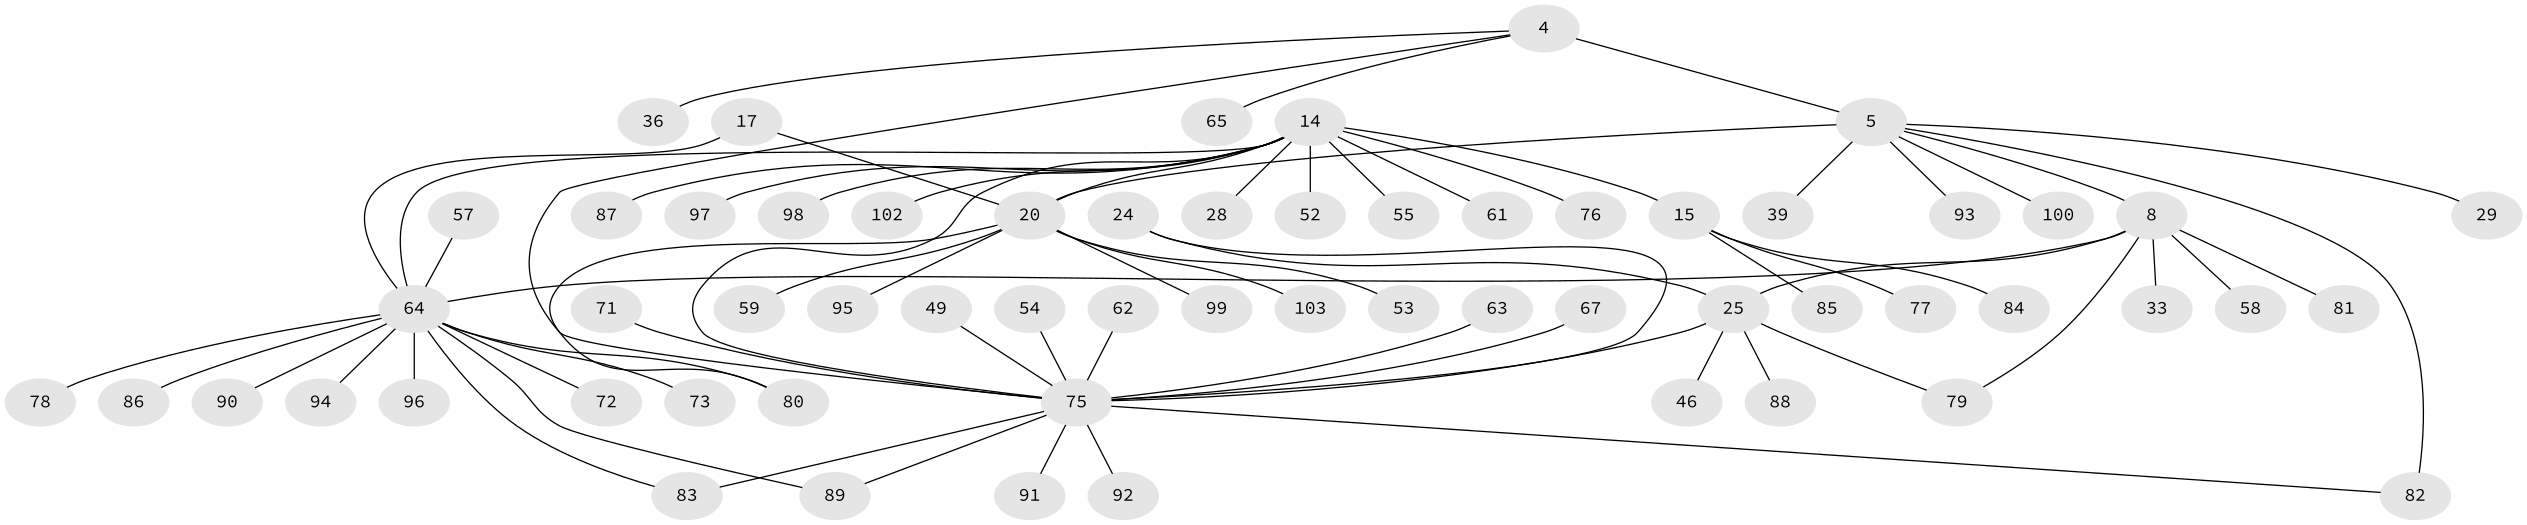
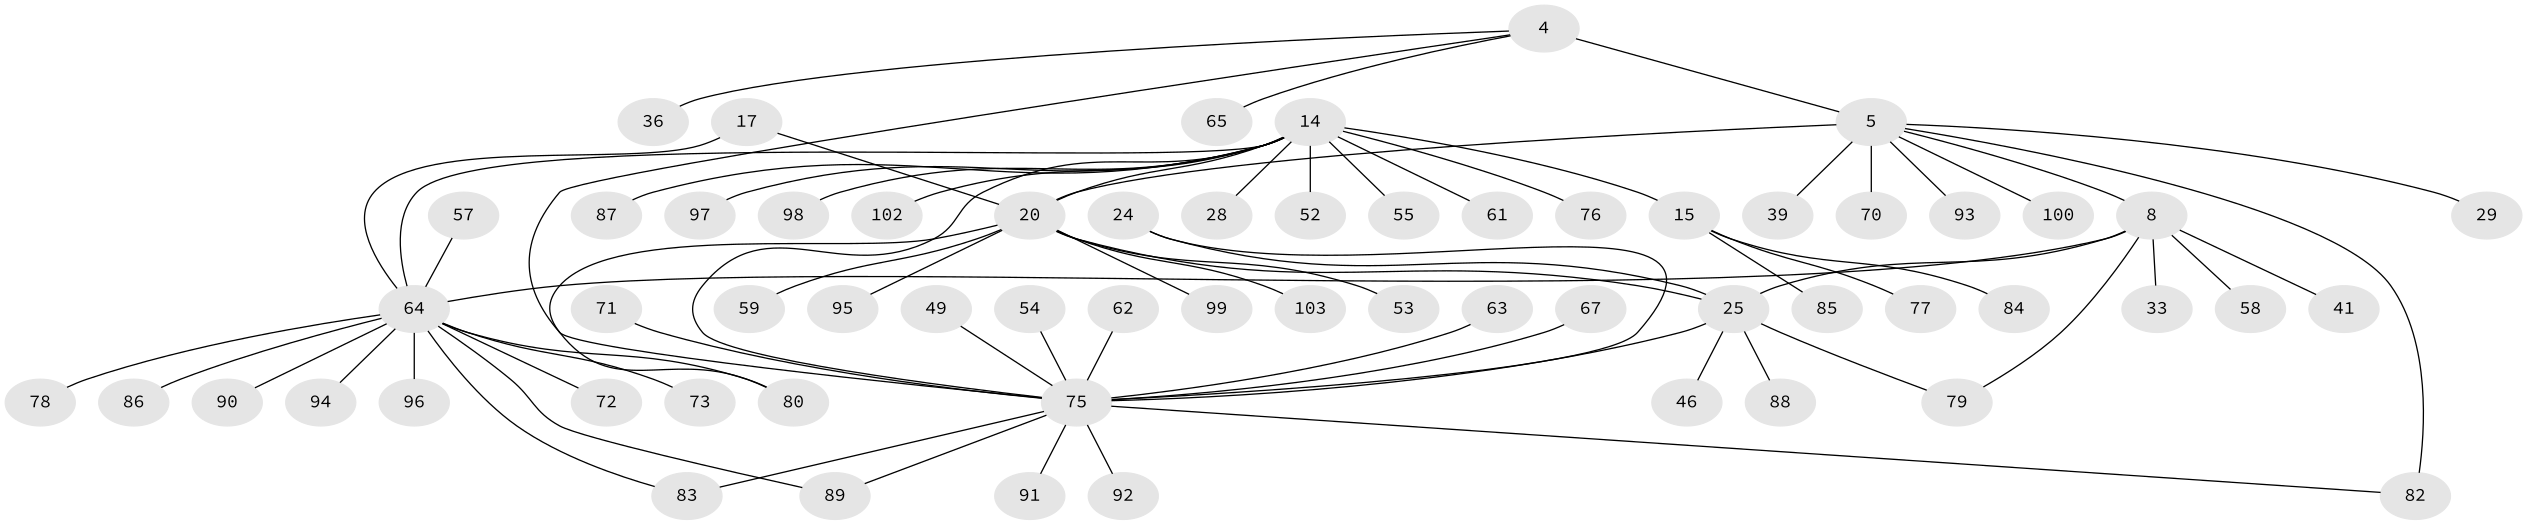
  graph {
    fontname="Source Code Pro"
    node [color=gray90 fontname="Source Code Pro" style=filled]
    edge [fontname="Source Code Pro"]
    4 [super="+2"]
    5 [super="+3"]
    n3 [label=36]
    65 [super="+51"]
    75 [super="+38+23+69"]
    8 [super="+7"]
    20 [super="+19"]
    29
    39
+   70
    93
    100
    82 [super="+47"]
    83 [super="+50"]
    89
    91 [super="+32"]
    92
    25 [super="+22"]
    33
    58
    64 [super="+10+27+31+41+42+43"]
    79
-   81
+   81 [label=41]
    53
    59 [super="+26"]
    80
    95
    99 [super="+40"]
    103 [super="+74"]
    46
    88
    72
    73
    78
    86
    90
    94
    96
    14 [super="+13"]
    15 [super="+11"]
    28
    52
    55
    61
    76
    87
    97
    98
    102 [super="+101"]
    77
    84 [super="+66"]
    85
    17 [super="+16"]
    24 [super="+21"]
    49
    54
    57
    62
    63
    67 [super="+34+45"]
    71
    4 -- 5 [weight=4]
    4 -- n3
    4 -- 65
    4 -- 75 [weight=2]
    5 -- 8
    5 -- 20
    5 -- 29
    5 -- 39
+   5 -- 70
    5 -- 93
    5 -- 100
    5 -- 82 [weight=2]
    75 -- 82
    75 -- 83
    75 -- 89
    75 -- 91
    75 -- 92
    8 -- 25
    8 -- 33
    8 -- 58
    8 -- 64 [weight=6]
    8 -- 79
    8 -- 81
+   20 -- 25
    20 -- 53
    20 -- 59
    20 -- 80
    20 -- 95
    20 -- 99
    20 -- 103
    25 -- 75 [weight=3]
    25 -- 79
    25 -- 46
    25 -- 88
    64 -- 83
    64 -- 89
    64 -- 80
    64 -- 72
    64 -- 73
    64 -- 78
    64 -- 86
    64 -- 90
    64 -- 94
    64 -- 96
    14 -- 75 [weight=3]
    14 -- 20
    14 -- 64
    14 -- 15 [weight=6]
    14 -- 28
    14 -- 52
    14 -- 55
    14 -- 61
    14 -- 76
    14 -- 87
    14 -- 97
    14 -- 98
    14 -- 102
    15 -- 77
    15 -- 84
    15 -- 85
    17 -- 20 [weight=6]
    17 -- 64
    24 -- 75 [weight=3]
    24 -- 25 [weight=4]
    49 -- 75
    54 -- 75
    57 -- 64
    62 -- 75
    63 -- 75
    67 -- 75
    71 -- 75
  }
